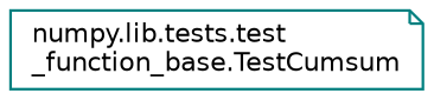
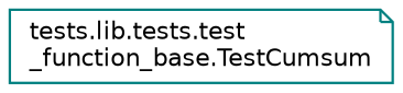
  digraph {
    rankdir=LR
-   n1 [color=teal fillcolor=white fontname=Helvetica fontsize=10 height=0.2 label="numpy.lib.tests.test\l_function_base.TestCumsum" shape=note style=filled width=0.4]
+   n1 [color=teal fillcolor=white fontname=Helvetica fontsize=10 height=0.2 label="tests.lib.tests.test\l_function_base.TestCumsum" shape=note style=filled width=0.4]
  }
